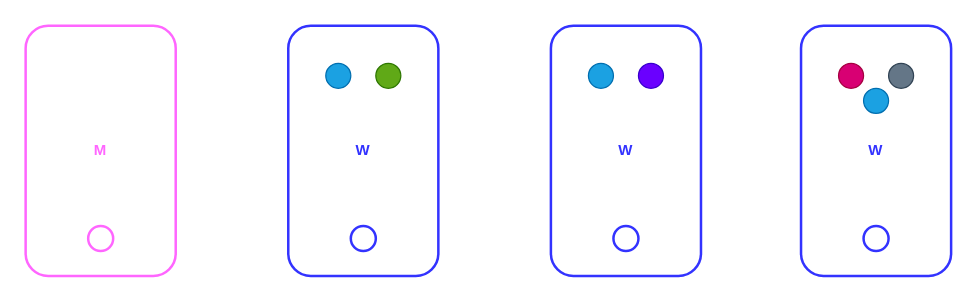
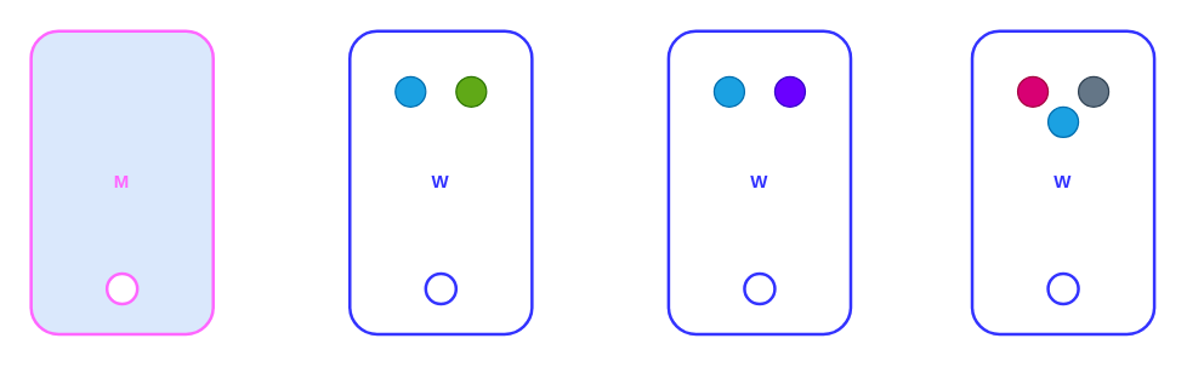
  <mxCell id="0" />
  <mxCell id="1" parent="0" />
  <mxCell id="2" value="" style="group;fillColor=#ffffff;" parent="1" vertex="1" connectable="0"><mxGeometry x="20" y="20" width="120" height="200" as="geometry" /></mxCell>
- <mxCell id="3" value="&lt;b&gt;&lt;font color=&quot;#ff66ff&quot;&gt;M&lt;/font&gt;&lt;/b&gt;" style="rounded=1;whiteSpace=wrap;html=1;strokeWidth=2;strokeColor=#FF66FF;" parent="2" vertex="1"><mxGeometry width="120" height="200" as="geometry" /></mxCell>
+ <mxCell id="3" value="&lt;b&gt;&lt;font color=&quot;#ff66ff&quot;&gt;M&lt;/font&gt;&lt;/b&gt;" style="rounded=1;whiteSpace=wrap;html=1;strokeWidth=2;strokeColor=#FF66FF;fillColor=#dae8fc;" parent="2" vertex="1"><mxGeometry width="120" height="200" as="geometry" /></mxCell>
  <mxCell id="4" value="" style="ellipse;whiteSpace=wrap;html=1;rounded=1;strokeWidth=2;strokeColor=#FF66FF;" parent="2" vertex="1"><mxGeometry x="50" y="160" width="20" height="20" as="geometry" /></mxCell>
  <mxCell id="5" value="" style="group" parent="1" vertex="1" connectable="0"><mxGeometry x="230" y="20" width="120" height="200" as="geometry" /></mxCell>
  <mxCell id="6" value="&lt;font color=&quot;#3333ff&quot;&gt;&lt;b&gt;W&lt;/b&gt;&lt;/font&gt;" style="rounded=1;whiteSpace=wrap;html=1;strokeWidth=2;strokeColor=#3333FF;" parent="5" vertex="1"><mxGeometry width="120" height="200" as="geometry" /></mxCell>
  <mxCell id="7" value="" style="ellipse;whiteSpace=wrap;html=1;rounded=1;strokeWidth=2;strokeColor=#3333FF;" parent="5" vertex="1"><mxGeometry x="50" y="160" width="20" height="20" as="geometry" /></mxCell>
  <mxCell id="8" value="" style="ellipse;whiteSpace=wrap;html=1;rounded=1;fillColor=#60a917;strokeColor=#2D7600;fontColor=#ffffff;" parent="5" vertex="1"><mxGeometry x="70" y="30" width="20" height="20" as="geometry" /></mxCell>
  <mxCell id="9" value="" style="group" parent="1" vertex="1" connectable="0"><mxGeometry x="440" y="20" width="120" height="200" as="geometry" /></mxCell>
  <mxCell id="10" value="&lt;font color=&quot;#3333ff&quot;&gt;&lt;b&gt;W&lt;/b&gt;&lt;/font&gt;" style="rounded=1;whiteSpace=wrap;html=1;strokeWidth=2;strokeColor=#3333FF;" parent="9" vertex="1"><mxGeometry width="120" height="200" as="geometry" /></mxCell>
  <mxCell id="11" value="" style="ellipse;whiteSpace=wrap;html=1;rounded=1;strokeWidth=2;strokeColor=#3333FF;" parent="9" vertex="1"><mxGeometry x="50" y="160" width="20" height="20" as="geometry" /></mxCell>
  <mxCell id="12" value="" style="ellipse;whiteSpace=wrap;html=1;rounded=1;fillColor=#1ba1e2;strokeColor=#006EAF;fontColor=#ffffff;" parent="9" vertex="1"><mxGeometry x="30" y="30" width="20" height="20" as="geometry" /></mxCell>
  <mxCell id="13" value="" style="ellipse;whiteSpace=wrap;html=1;rounded=1;fillColor=#6a00ff;strokeColor=#3700CC;fontColor=#ffffff;" parent="9" vertex="1"><mxGeometry x="70" y="30" width="20" height="20" as="geometry" /></mxCell>
  <mxCell id="14" value="" style="group" parent="1" vertex="1" connectable="0"><mxGeometry x="640" y="20" width="120" height="200" as="geometry" /></mxCell>
  <mxCell id="15" value="&lt;font color=&quot;#3333ff&quot;&gt;&lt;b&gt;W&lt;/b&gt;&lt;/font&gt;" style="rounded=1;whiteSpace=wrap;html=1;strokeWidth=2;strokeColor=#3333FF;" parent="14" vertex="1"><mxGeometry width="120" height="200" as="geometry" /></mxCell>
  <mxCell id="16" value="" style="ellipse;whiteSpace=wrap;html=1;rounded=1;strokeWidth=2;strokeColor=#3333FF;" parent="14" vertex="1"><mxGeometry x="50" y="160" width="20" height="20" as="geometry" /></mxCell>
  <mxCell id="17" value="" style="ellipse;whiteSpace=wrap;html=1;rounded=1;fillColor=#d80073;strokeColor=#A50040;fontColor=#ffffff;" parent="14" vertex="1"><mxGeometry x="30" y="30" width="20" height="20" as="geometry" /></mxCell>
  <mxCell id="18" value="" style="ellipse;whiteSpace=wrap;html=1;rounded=1;fillColor=#647687;strokeColor=#314354;fontColor=#ffffff;" parent="14" vertex="1"><mxGeometry x="70" y="30" width="20" height="20" as="geometry" /></mxCell>
  <mxCell id="19" value="" style="ellipse;whiteSpace=wrap;html=1;rounded=1;fillColor=#1ba1e2;strokeColor=#006EAF;fontColor=#ffffff;" parent="14" vertex="1"><mxGeometry x="50" y="50" width="20" height="20" as="geometry" /></mxCell>
  <mxCell id="20" value="" style="ellipse;whiteSpace=wrap;html=1;rounded=1;fillColor=#1ba1e2;strokeColor=#006EAF;fontColor=#ffffff;" parent="1" vertex="1"><mxGeometry x="260" y="50" width="20" height="20" as="geometry" /></mxCell>
